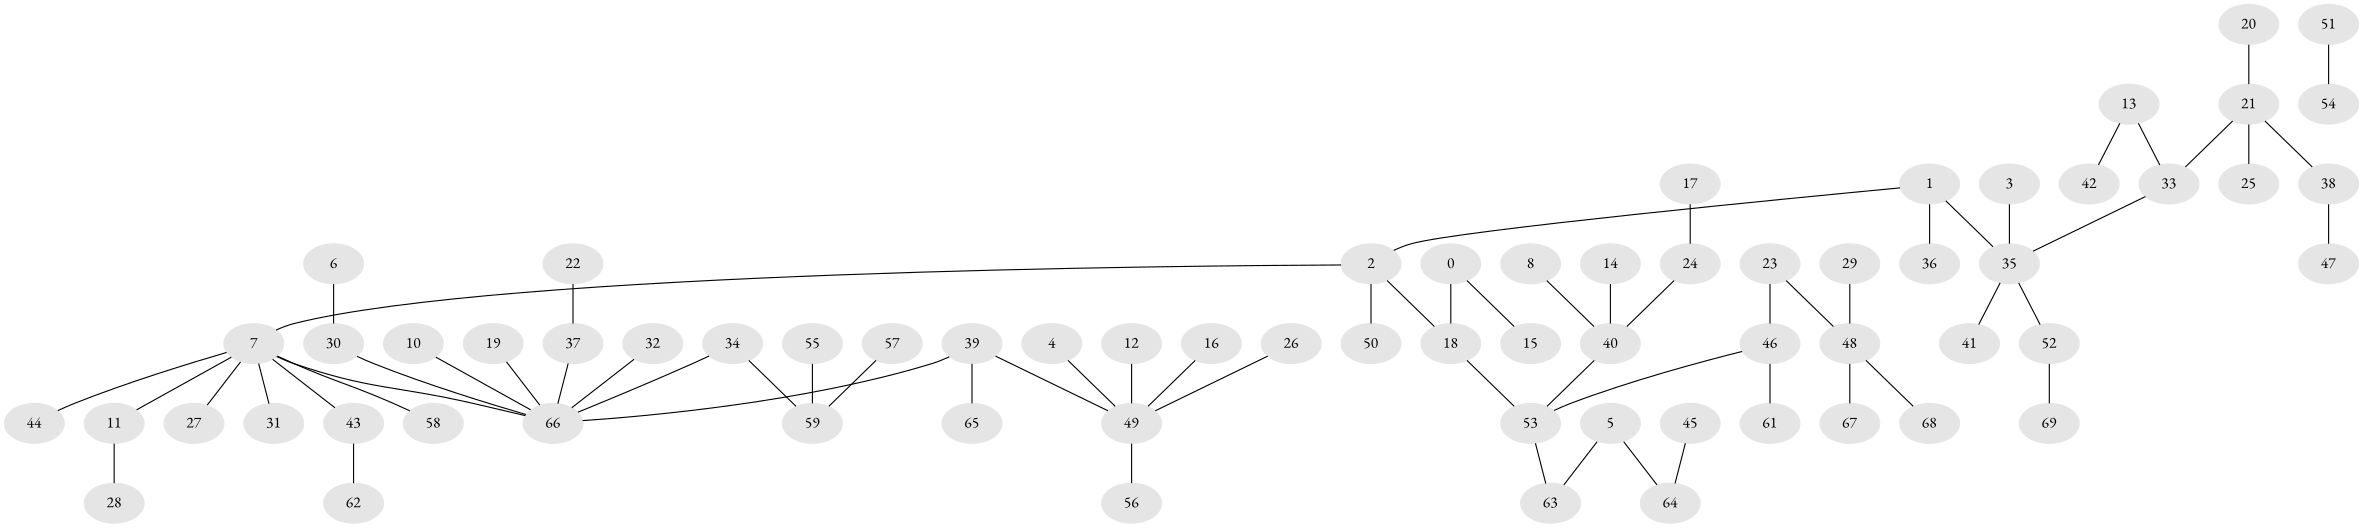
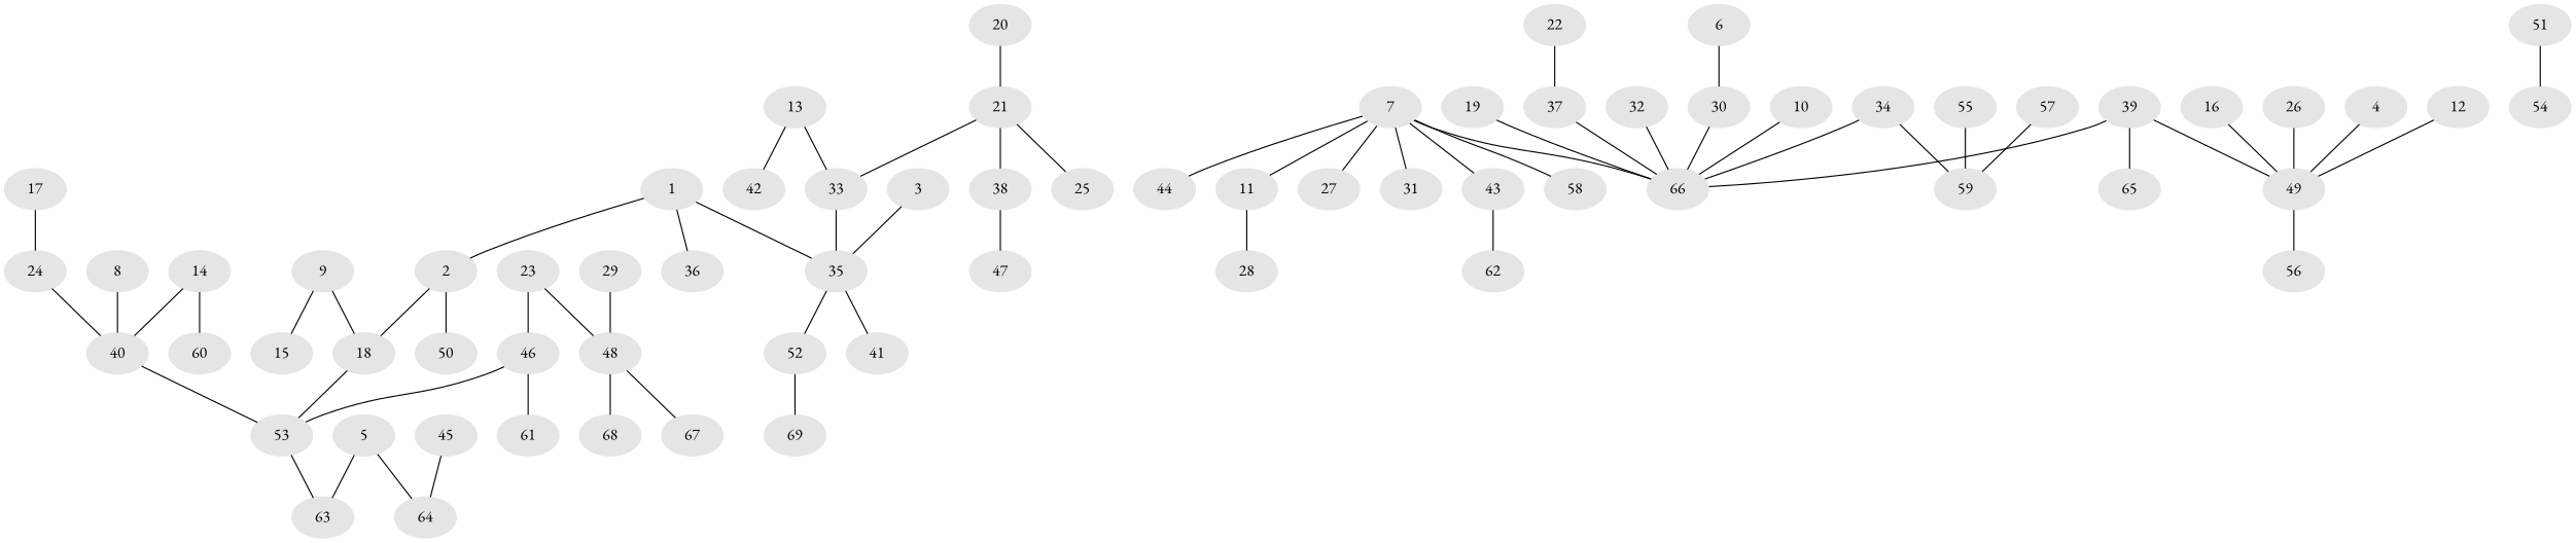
  graph {
    fontname="EB Garamond"
    node [color=gray90 fontname="EB Garamond" style=filled]
    edge [fontname="EB Garamond" weight=1.0]
    1
    2
    35
    36
    7
    18
    50
    41
    52
    44
    11
    27
    31
    43
    58
    66
    53
    3
    4
    49
    56
    5
    63
    64
    6
    30
    51
    54
    28
    62
    8
    40
-   9 [label=0]
+   9
    15
    10
    12
    13
    33
    42
    14
+   60
    16
    17
    24
    19
    20
    21
    25
    38
    47
    22
    37
    23
    46
    48
    61
    67
    68
    26
    29
    32
    34
    59
    69
    39
    65
    45
    55
    57
    1 -- 2
    1 -- 35
    1 -- 36
-   2 -- 7
    2 -- 18
    2 -- 50
    35 -- 41
    35 -- 52
    7 -- 44
    7 -- 11
    7 -- 27
    7 -- 31
    7 -- 43
    7 -- 58
    7 -- 66
    18 -- 53
    52 -- 69
    11 -- 28
    43 -- 62
    53 -- 63
    3 -- 35
    4 -- 49
    49 -- 56
    5 -- 63
    5 -- 64
    6 -- 30
    30 -- 66
    51 -- 54
    8 -- 40
    40 -- 53
    9 -- 18
    9 -- 15
    10 -- 66
    12 -- 49
    13 -- 33
    13 -- 42
    33 -- 35
    14 -- 40
+   14 -- 60
    16 -- 49
    17 -- 24
    24 -- 40
    19 -- 66
    20 -- 21
    21 -- 33
    21 -- 25
    21 -- 38
    38 -- 47
    22 -- 37
    37 -- 66
    23 -- 46
    23 -- 48
    46 -- 53
    46 -- 61
    48 -- 67
    48 -- 68
    26 -- 49
    29 -- 48
    32 -- 66
    34 -- 66
    34 -- 59
    39 -- 66
    39 -- 49
    39 -- 65
    45 -- 64
    55 -- 59
    57 -- 59
  }
